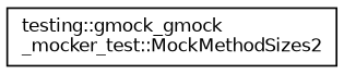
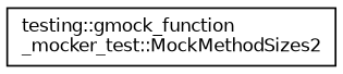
  digraph {
    rankdir=LR
-   n1 [color=black fillcolor=white fontname=Helvetica fontsize=10 height=0.2 label="testing::gmock_gmock\l_mocker_test::MockMethodSizes2" shape=record style=filled width=0.4]
+   n1 [color=black fillcolor=white fontname=Helvetica fontsize=10 height=0.2 label="testing::gmock_function\l_mocker_test::MockMethodSizes2" shape=record style=filled width=0.4]
  }
